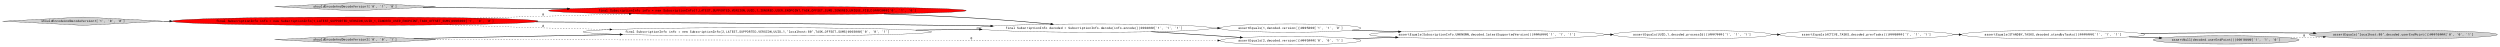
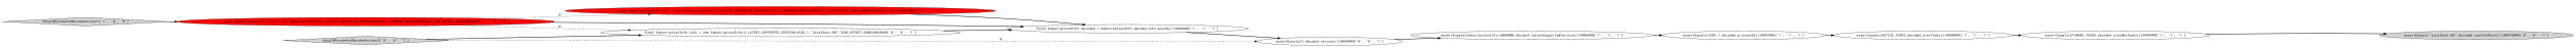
  digraph {
    fontname="Roboto Mono"
    rankdir=LR
    node [fillcolor=white fontname="Roboto Mono" shape=ellipse style=filled]
    edge [fontname="Roboto Mono" style=bold]
    n1 [label="assertEquals(ACTIVE_TASKS,decoded.prevTasks())@@@8@@@['1', '1', '1']"]
    n2 [label="assertEquals(STANDBY_TASKS,decoded.standbyTasks())@@@9@@@['1', '1', '1']"]
    n3 [fillcolor=lightgray label="assertEquals(\"localhost:80\",decoded.userEndPoint())@@@10@@@['0', '0', '1']"]
-   n4 [fillcolor=lightgray label="assertNull(decoded.userEndPoint())@@@10@@@['1', '1', '0']"]
-   n5 [fillcolor=lightgray label="shouldEncodeAndDecodeVersion1['0', '1', '0']" shape=diamond]
    n6 [fillcolor=red label="final SubscriptionInfo info = new SubscriptionInfo(1,LATEST_SUPPORTED_VERSION,UUID_1,IGNORED_USER_ENDPOINT,TASK_OFFSET_SUMS,IGNORED_UNIQUE_FIELD)@@@3@@@['0', '1', '0']"]
    n7 [label="final SubscriptionInfo decoded = SubscriptionInfo.decode(info.encode())@@@4@@@['1', '1', '1']"]
    n8 [fillcolor=red label="final SubscriptionInfo info = new SubscriptionInfo(1,LATEST_SUPPORTED_VERSION,UUID_1,IGNORED_USER_ENDPOINT,TASK_OFFSET_SUMS)@@@3@@@['1', '0', '0']"]
    n9 [label="final SubscriptionInfo info = new SubscriptionInfo(2,LATEST_SUPPORTED_VERSION,UUID_1,\"localhost:80\",TASK_OFFSET_SUMS)@@@3@@@['0', '0', '1']"]
    n10 [label="assertEquals(2,decoded.version())@@@5@@@['0', '0', '1']"]
-   n11 [label="assertEquals(1,decoded.version())@@@5@@@['1', '1', '0']"]
    n12 [label="assertEquals(SubscriptionInfo.UNKNOWN,decoded.latestSupportedVersion())@@@6@@@['1', '1', '1']"]
    n13 [label="assertEquals(UUID_1,decoded.processId())@@@7@@@['1', '1', '1']"]
    n14 [fillcolor=lightgray label="shouldEncodeAndDecodeVersion1['1', '0', '0']" shape=diamond]
    n15 [fillcolor=lightgray label="shouldEncodeAndDecodeVersion2['0', '0', '1']" shape=diamond]
    n1 -> n2
    n2 -> n3
-   n2 -> n4
-   n4 -> n3 [label=0 style=dashed]
-   n5 -> n6
    n6 -> n7
    n7 -> n10
-   n7 -> n11
    n8 -> n6 [label=0 style=dashed]
    n8 -> n7
    n8 -> n9 [label=0 style=dashed]
    n9 -> n7
    n10 -> n12
-   n11 -> n12
    n12 -> n13
    n13 -> n1
    n14 -> n8
    n15 -> n9
    n15 -> n10 [label=0 style=dashed]
  }
